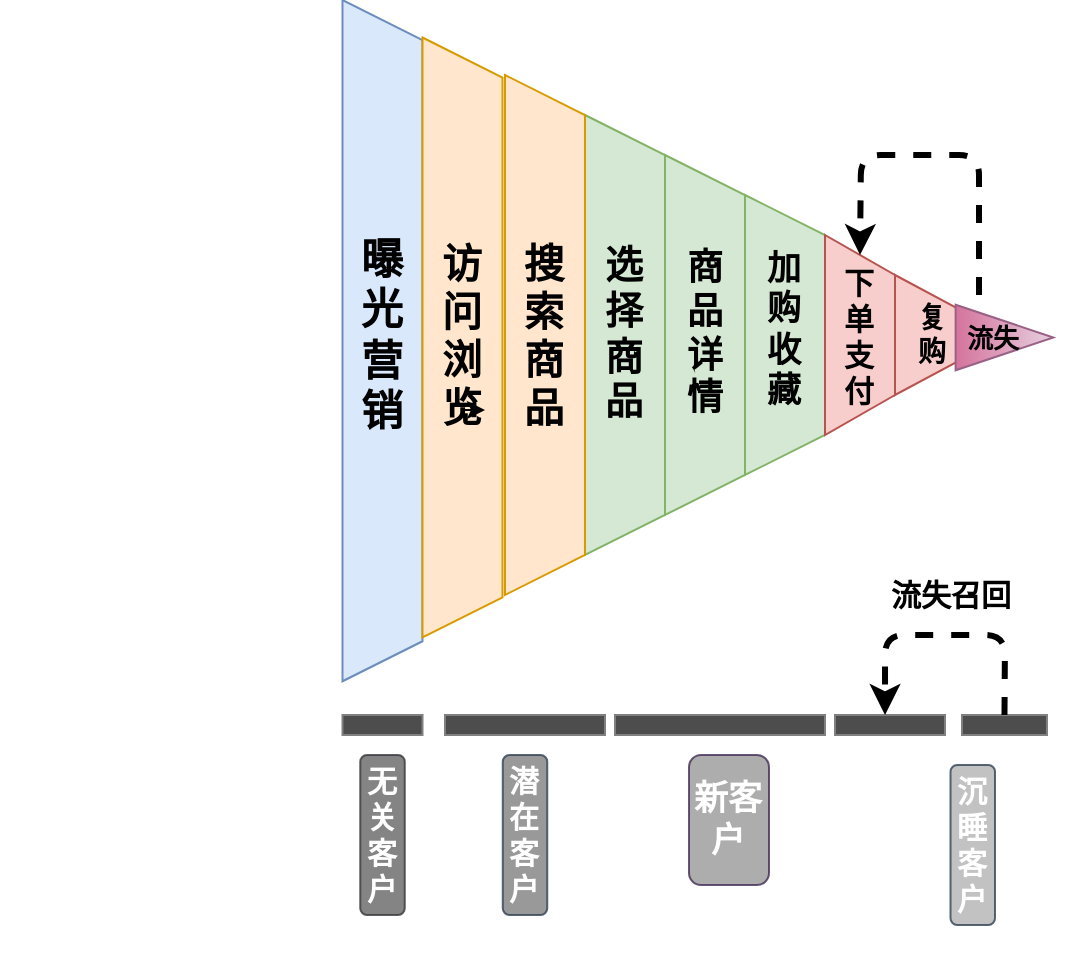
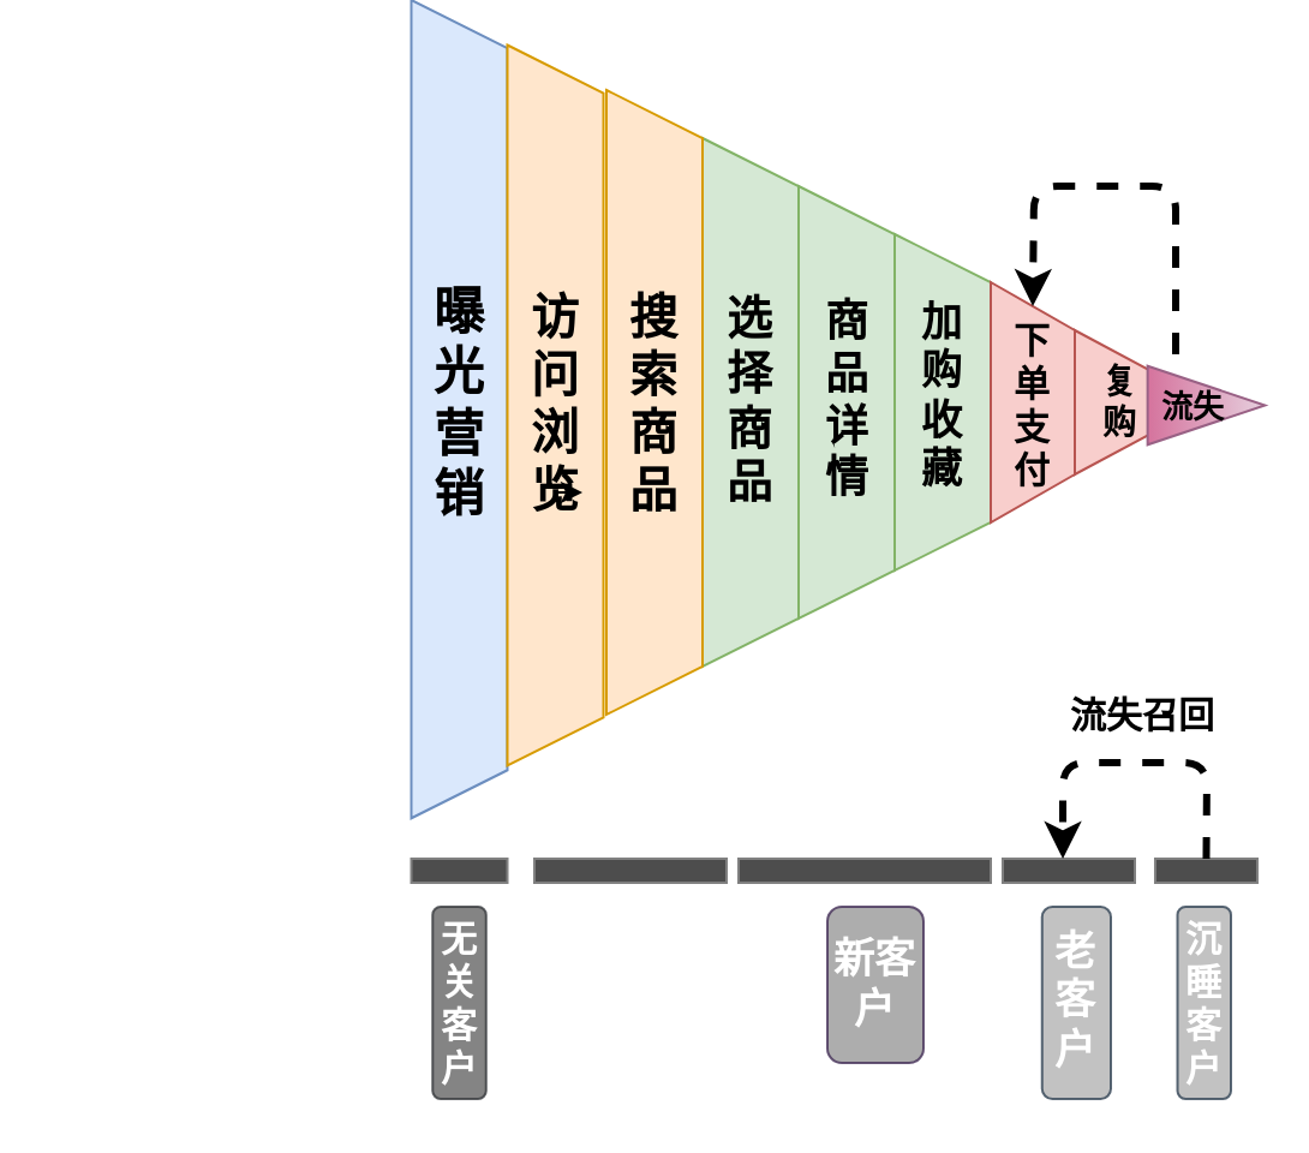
  <mxCell id="0" />
  <mxCell id="1" parent="0" />
  <mxCell id="2" value="" style="shape=trapezoid;perimeter=trapezoidPerimeter;whiteSpace=wrap;html=1;fixedSize=1;rotation=90;fillColor=#d5e8d4;strokeColor=#82b366;" parent="1" vertex="1"><mxGeometry x="262" y="90" width="180" height="40" as="geometry" /></mxCell>
  <mxCell id="3" value="" style="shape=trapezoid;perimeter=trapezoidPerimeter;whiteSpace=wrap;html=1;fixedSize=1;rotation=90;fillColor=#d5e8d4;strokeColor=#82b366;" parent="1" vertex="1"><mxGeometry x="322" y="90" width="140" height="40" as="geometry" /></mxCell>
  <mxCell id="4" value="" style="shape=trapezoid;perimeter=trapezoidPerimeter;whiteSpace=wrap;html=1;fixedSize=1;rotation=90;fillColor=#f8cecc;strokeColor=#b85450;" parent="1" vertex="1"><mxGeometry x="379.5" y="92.5" width="100" height="35" as="geometry" /></mxCell>
  <mxCell id="5" value="" style="shape=trapezoid;perimeter=trapezoidPerimeter;whiteSpace=wrap;html=1;fixedSize=1;rotation=90;fillColor=#f8cecc;strokeColor=#b85450;" parent="1" vertex="1"><mxGeometry x="435.75" y="91.25" width="60" height="37.5" as="geometry" /></mxCell>
  <mxCell id="6" value="" style="shape=trapezoid;perimeter=trapezoidPerimeter;whiteSpace=wrap;html=1;fixedSize=1;rotation=90;fillColor=#d5e8d4;strokeColor=#82b366;" parent="1" vertex="1"><mxGeometry x="202" y="90" width="220" height="40" as="geometry" /></mxCell>
  <mxCell id="7" value="" style="shape=trapezoid;perimeter=trapezoidPerimeter;whiteSpace=wrap;html=1;fixedSize=1;rotation=90;fillColor=#ffe6cc;strokeColor=#d79b00;" parent="1" vertex="1"><mxGeometry x="142" y="90" width="260" height="40" as="geometry" /></mxCell>
  <mxCell id="8" value="&lt;font size=&quot;1&quot;&gt;&lt;b style=&quot;font-size: 20px&quot;&gt;搜&lt;br&gt;索&lt;br&gt;商&lt;br&gt;品&lt;/b&gt;&lt;/font&gt;" style="text;html=1;strokeColor=none;fillColor=none;align=center;verticalAlign=middle;whiteSpace=wrap;rounded=0;" parent="1" vertex="1"><mxGeometry x="262" y="105" width="20" height="10" as="geometry" /></mxCell>
  <mxCell id="9" value="&lt;font size=&quot;1&quot;&gt;&lt;b style=&quot;font-size: 19px&quot;&gt;选择商品&lt;/b&gt;&lt;/font&gt;" style="text;html=1;strokeColor=none;fillColor=none;align=center;verticalAlign=middle;whiteSpace=wrap;rounded=0;" parent="1" vertex="1"><mxGeometry x="302" y="105" width="20" height="10" as="geometry" /></mxCell>
  <mxCell id="10" value="&lt;font size=&quot;1&quot;&gt;&lt;b style=&quot;font-size: 18px&quot;&gt;商品详情&lt;/b&gt;&lt;/font&gt;" style="text;html=1;strokeColor=none;fillColor=none;align=center;verticalAlign=middle;whiteSpace=wrap;rounded=0;" parent="1" vertex="1"><mxGeometry x="339.5" y="102.5" width="25" height="15" as="geometry" /></mxCell>
  <mxCell id="11" value="&lt;b style=&quot;font-size: 17px&quot;&gt;&lt;font style=&quot;font-size: 17px&quot;&gt;加购&lt;br&gt;&lt;/font&gt;收藏&lt;/b&gt;" style="text;html=1;strokeColor=none;fillColor=none;align=center;verticalAlign=middle;whiteSpace=wrap;rounded=0;" parent="1" vertex="1"><mxGeometry x="387" y="100" width="10" height="15" as="geometry" /></mxCell>
  <mxCell id="12" value="&lt;b&gt;&lt;font style=&quot;font-size: 15px&quot;&gt;下单支付&lt;/font&gt;&lt;/b&gt;" style="text;html=1;align=center;verticalAlign=middle;whiteSpace=wrap;rounded=0;" parent="1" vertex="1"><mxGeometry x="417" y="102.5" width="25" height="17.5" as="geometry" /></mxCell>
  <mxCell id="13" value="" style="shape=trapezoid;perimeter=trapezoidPerimeter;whiteSpace=wrap;html=1;fixedSize=1;rotation=90;fillColor=#dae8fc;strokeColor=#6c8ebf;" parent="1" vertex="1"><mxGeometry x="20.44" y="92.82" width="340.62" height="40" as="geometry" /></mxCell>
  <mxCell id="14" value="&lt;span style=&quot;font-size: 21px&quot;&gt;&lt;b&gt;曝光&lt;br&gt;营销&lt;br&gt;&lt;/b&gt;&lt;/span&gt;" style="text;html=1;strokeColor=none;fillColor=none;align=center;verticalAlign=middle;whiteSpace=wrap;rounded=0;" parent="1" vertex="1"><mxGeometry x="189.75" y="35" width="2" height="150" as="geometry" /></mxCell>
  <mxCell id="15" value="" style="shape=trapezoid;perimeter=trapezoidPerimeter;whiteSpace=wrap;html=1;fixedSize=1;rotation=90;fillColor=#ffe6cc;strokeColor=#d79b00;" parent="1" vertex="1"><mxGeometry x="80.75" y="91.25" width="300" height="40" as="geometry" /></mxCell>
  <mxCell id="16" value="&lt;span style=&quot;font-size: 20px&quot;&gt;&lt;b&gt;访问浏览&lt;br&gt;&lt;/b&gt;&lt;/span&gt;" style="text;html=1;strokeColor=none;fillColor=none;align=center;verticalAlign=middle;whiteSpace=wrap;rounded=0;" parent="1" vertex="1"><mxGeometry x="229.75" y="35" width="2" height="150" as="geometry" /></mxCell>
  <mxCell id="17" style="edgeStyle=orthogonalEdgeStyle;rounded=0;orthogonalLoop=1;jettySize=auto;html=1;exitX=1;exitY=0.75;exitDx=0;exitDy=0;entryX=6.125;entryY=0.753;entryDx=0;entryDy=0;entryPerimeter=0;" parent="1" source="16" target="16" edge="1"><mxGeometry relative="1" as="geometry" /></mxCell>
  <mxCell id="18" value="&lt;font style=&quot;font-size: 14px&quot;&gt;&lt;b&gt;复购&lt;/b&gt;&lt;/font&gt;" style="text;html=1;strokeColor=none;fillColor=none;align=center;verticalAlign=middle;whiteSpace=wrap;rounded=0;" parent="1" vertex="1"><mxGeometry x="460.75" y="100" width="10" height="20" as="geometry" /></mxCell>
  <mxCell id="19" value="" style="shape=trapezoid;perimeter=trapezoidPerimeter;whiteSpace=wrap;html=1;fixedSize=1;rotation=90;fillColor=#e6d0de;strokeColor=#996185;gradientColor=#d5739d;" parent="1" vertex="1"><mxGeometry x="485.34" y="86.81" width="32.8" height="48.86" as="geometry" /></mxCell>
  <mxCell id="20" value="&lt;font style=&quot;font-size: 13px&quot;&gt;&lt;b&gt;流失&lt;/b&gt;&lt;/font&gt;" style="text;html=1;strokeColor=none;fillColor=none;align=center;verticalAlign=middle;whiteSpace=wrap;rounded=0;" parent="1" vertex="1"><mxGeometry x="479.5" y="106.88" width="32.5" height="10.62" as="geometry" /></mxCell>
  <mxCell id="21" value="" style="endArrow=classic;html=1;entryX=0;entryY=0.5;entryDx=0;entryDy=0;strokeWidth=3;dashed=1;" parent="1" target="4" edge="1"><mxGeometry width="50" height="50" relative="1" as="geometry"><mxPoint x="489" y="90" as="sourcePoint" /><mxPoint x="442" y="60" as="targetPoint" /><Array as="points"><mxPoint x="489" y="20" /><mxPoint x="430" y="20" /></Array></mxGeometry></mxCell>
  <mxCell id="22" value="&lt;b&gt;&lt;font style=&quot;font-size: 15px&quot; color=&quot;#ffffff&quot;&gt;无关客户&lt;/font&gt;&lt;/b&gt;" style="text;html=1;strokeColor=#36393d;align=center;verticalAlign=middle;whiteSpace=wrap;rounded=1;opacity=80;fillColor=#666666;" parent="1" vertex="1"><mxGeometry x="179.63" y="320" width="22.25" height="80" as="geometry" /></mxCell>
  <mxCell id="23" value="" style="rounded=0;whiteSpace=wrap;html=1;fillColor=#4D4D4D;strokeColor=#808080;" parent="1" vertex="1"><mxGeometry x="170.75" y="300" width="40" height="10" as="geometry" /></mxCell>
- <mxCell id="24" value="&lt;span style=&quot;font-size: 15px&quot;&gt;&lt;b&gt;潜在客户&lt;/b&gt;&lt;/span&gt;" style="text;html=1;strokeColor=#314354;align=center;verticalAlign=middle;whiteSpace=wrap;rounded=1;opacity=80;fontColor=#ffffff;fillColor=#808080;" parent="1" vertex="1"><mxGeometry x="250.88" y="320" width="22.25" height="80" as="geometry" /></mxCell>
  <mxCell id="25" value="" style="rounded=0;whiteSpace=wrap;html=1;fillColor=#4D4D4D;strokeColor=#808080;" parent="1" vertex="1"><mxGeometry x="222" y="300" width="80" height="10" as="geometry" /></mxCell>
  <mxCell id="26" value="&lt;b&gt;&lt;font style=&quot;font-size: 17px&quot;&gt;新客户&lt;/font&gt;&lt;/b&gt;" style="text;html=1;strokeColor=#432D57;align=center;verticalAlign=middle;whiteSpace=wrap;rounded=1;opacity=80;fontColor=#ffffff;fillColor=#999999;" parent="1" vertex="1"><mxGeometry x="344" y="320" width="40" height="65" as="geometry" /></mxCell>
  <mxCell id="27" value="" style="rounded=0;whiteSpace=wrap;html=1;fillColor=#4D4D4D;strokeColor=#808080;" parent="1" vertex="1"><mxGeometry x="307" y="300" width="105" height="10" as="geometry" /></mxCell>
+ <mxCell id="28" value="&lt;b&gt;&lt;font style=&quot;font-size: 17px&quot;&gt;老客户&lt;/font&gt;&lt;/b&gt;" style="text;html=1;strokeColor=#314354;align=center;verticalAlign=middle;whiteSpace=wrap;rounded=1;opacity=80;fontColor=#ffffff;fillColor=#B3B3B3;" parent="1" vertex="1"><mxGeometry x="433.38" y="320" width="28.62" height="80" as="geometry" /></mxCell>
  <mxCell id="29" value="" style="rounded=0;whiteSpace=wrap;html=1;fillColor=#4D4D4D;strokeColor=#808080;" parent="1" vertex="1"><mxGeometry x="417" y="300" width="55" height="10" as="geometry" /></mxCell>
- <mxCell id="30" value="&lt;span style=&quot;font-size: 15px&quot;&gt;&lt;b&gt;沉睡客户&lt;/b&gt;&lt;/span&gt;" style="text;html=1;strokeColor=#314354;align=center;verticalAlign=middle;whiteSpace=wrap;rounded=1;opacity=80;fontColor=#ffffff;fillColor=#B3B3B3;" parent="1" vertex="1"><mxGeometry x="474.75" y="325" width="22.25" height="80" as="geometry" /></mxCell>
+ <mxCell id="30" value="&lt;span style=&quot;font-size: 15px&quot;&gt;&lt;b&gt;沉睡客户&lt;/b&gt;&lt;/span&gt;" style="text;html=1;strokeColor=#314354;align=center;verticalAlign=middle;whiteSpace=wrap;rounded=1;opacity=80;fontColor=#ffffff;fillColor=#B3B3B3;" parent="1" vertex="1"><mxGeometry x="489.75" y="320" width="22.25" height="80" as="geometry" /></mxCell>
  <mxCell id="31" value="" style="rounded=0;whiteSpace=wrap;html=1;fillColor=#4D4D4D;strokeColor=#808080;" parent="1" vertex="1"><mxGeometry x="480.49" y="300" width="42.5" height="10" as="geometry" /></mxCell>
  <mxCell id="32" value="" style="endArrow=classic;html=1;dashed=1;strokeWidth=3;exitX=0.5;exitY=0;exitDx=0;exitDy=0;entryX=0.455;entryY=0;entryDx=0;entryDy=0;entryPerimeter=0;" parent="1" source="31" target="29" edge="1"><mxGeometry width="50" height="50" relative="1" as="geometry"><mxPoint x="332" y="150" as="sourcePoint" /><mxPoint x="382" y="100" as="targetPoint" /><Array as="points"><mxPoint x="502" y="260" /><mxPoint x="442" y="260" /></Array></mxGeometry></mxCell>
  <mxCell id="33" value="&lt;font style=&quot;font-size: 15px&quot;&gt;&lt;b&gt;流失召回&lt;/b&gt;&lt;/font&gt;" style="text;html=1;strokeColor=none;fillColor=none;align=center;verticalAlign=middle;whiteSpace=wrap;rounded=0;" parent="1" vertex="1"><mxGeometry x="442" y="230" width="66.66" height="20" as="geometry" /></mxCell>
